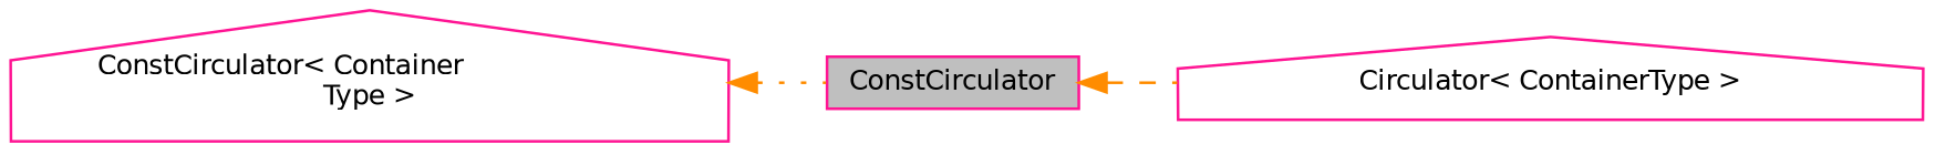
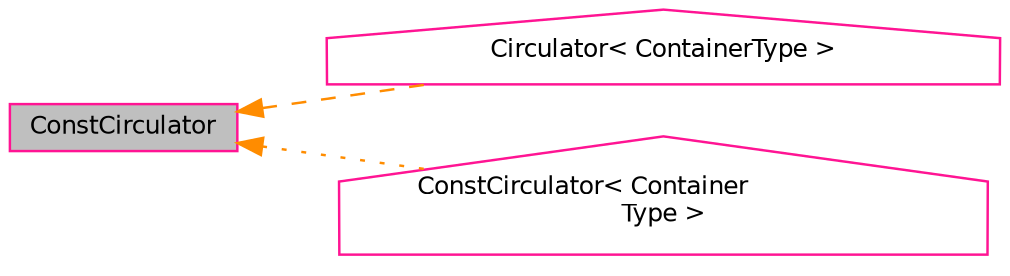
  digraph {
    rankdir=LR
    node [color=deeppink fontname=Helvetica fontsize=10 shape=house]
    edge [color=darkorange dir=back fontname=Helvetica fontsize=10 labelfontname=Helvetica labelfontsize=10]
    n1 [fillcolor=grey75 fontcolor=black height=0.2 label=ConstCirculator shape=box style=filled width=0.4]
    n2 [height=0.2 label="Circulator\< ContainerType \>" width=0.4]
    n3 [height=0.2 label="ConstCirculator\< Container\lType \>" width=0.4]
    n1 -> n2 [style=dashed]
-   n3 -> n1 [style=dotted]
+   n1 -> n3 [style=dotted]
  }
